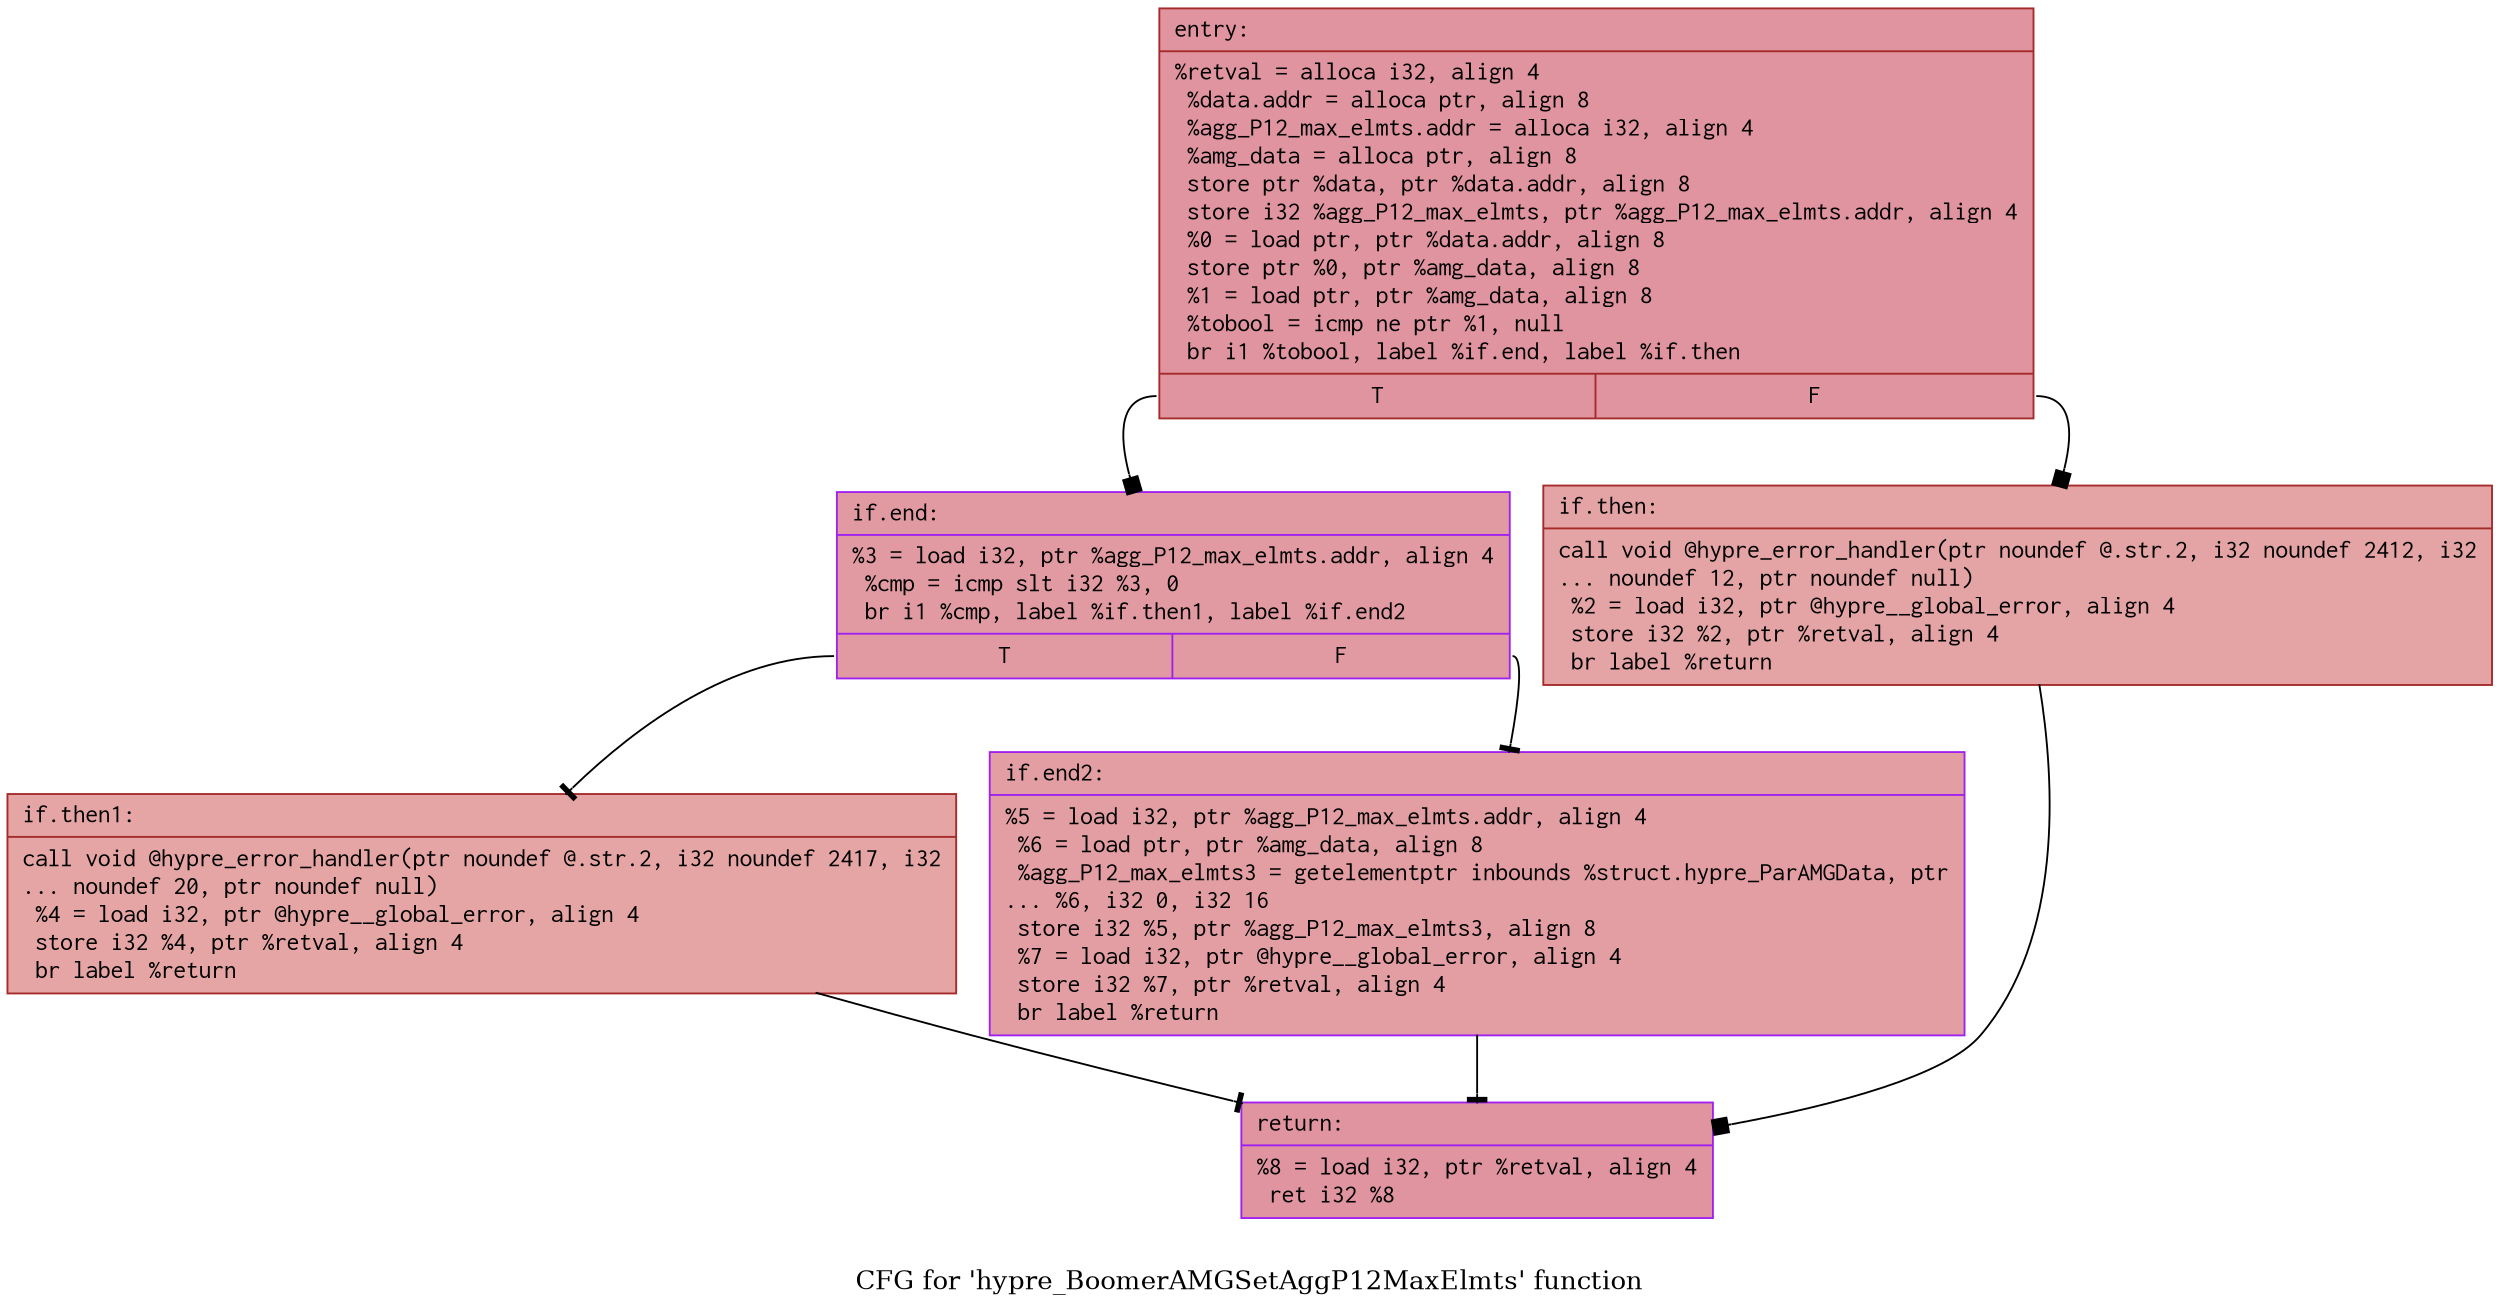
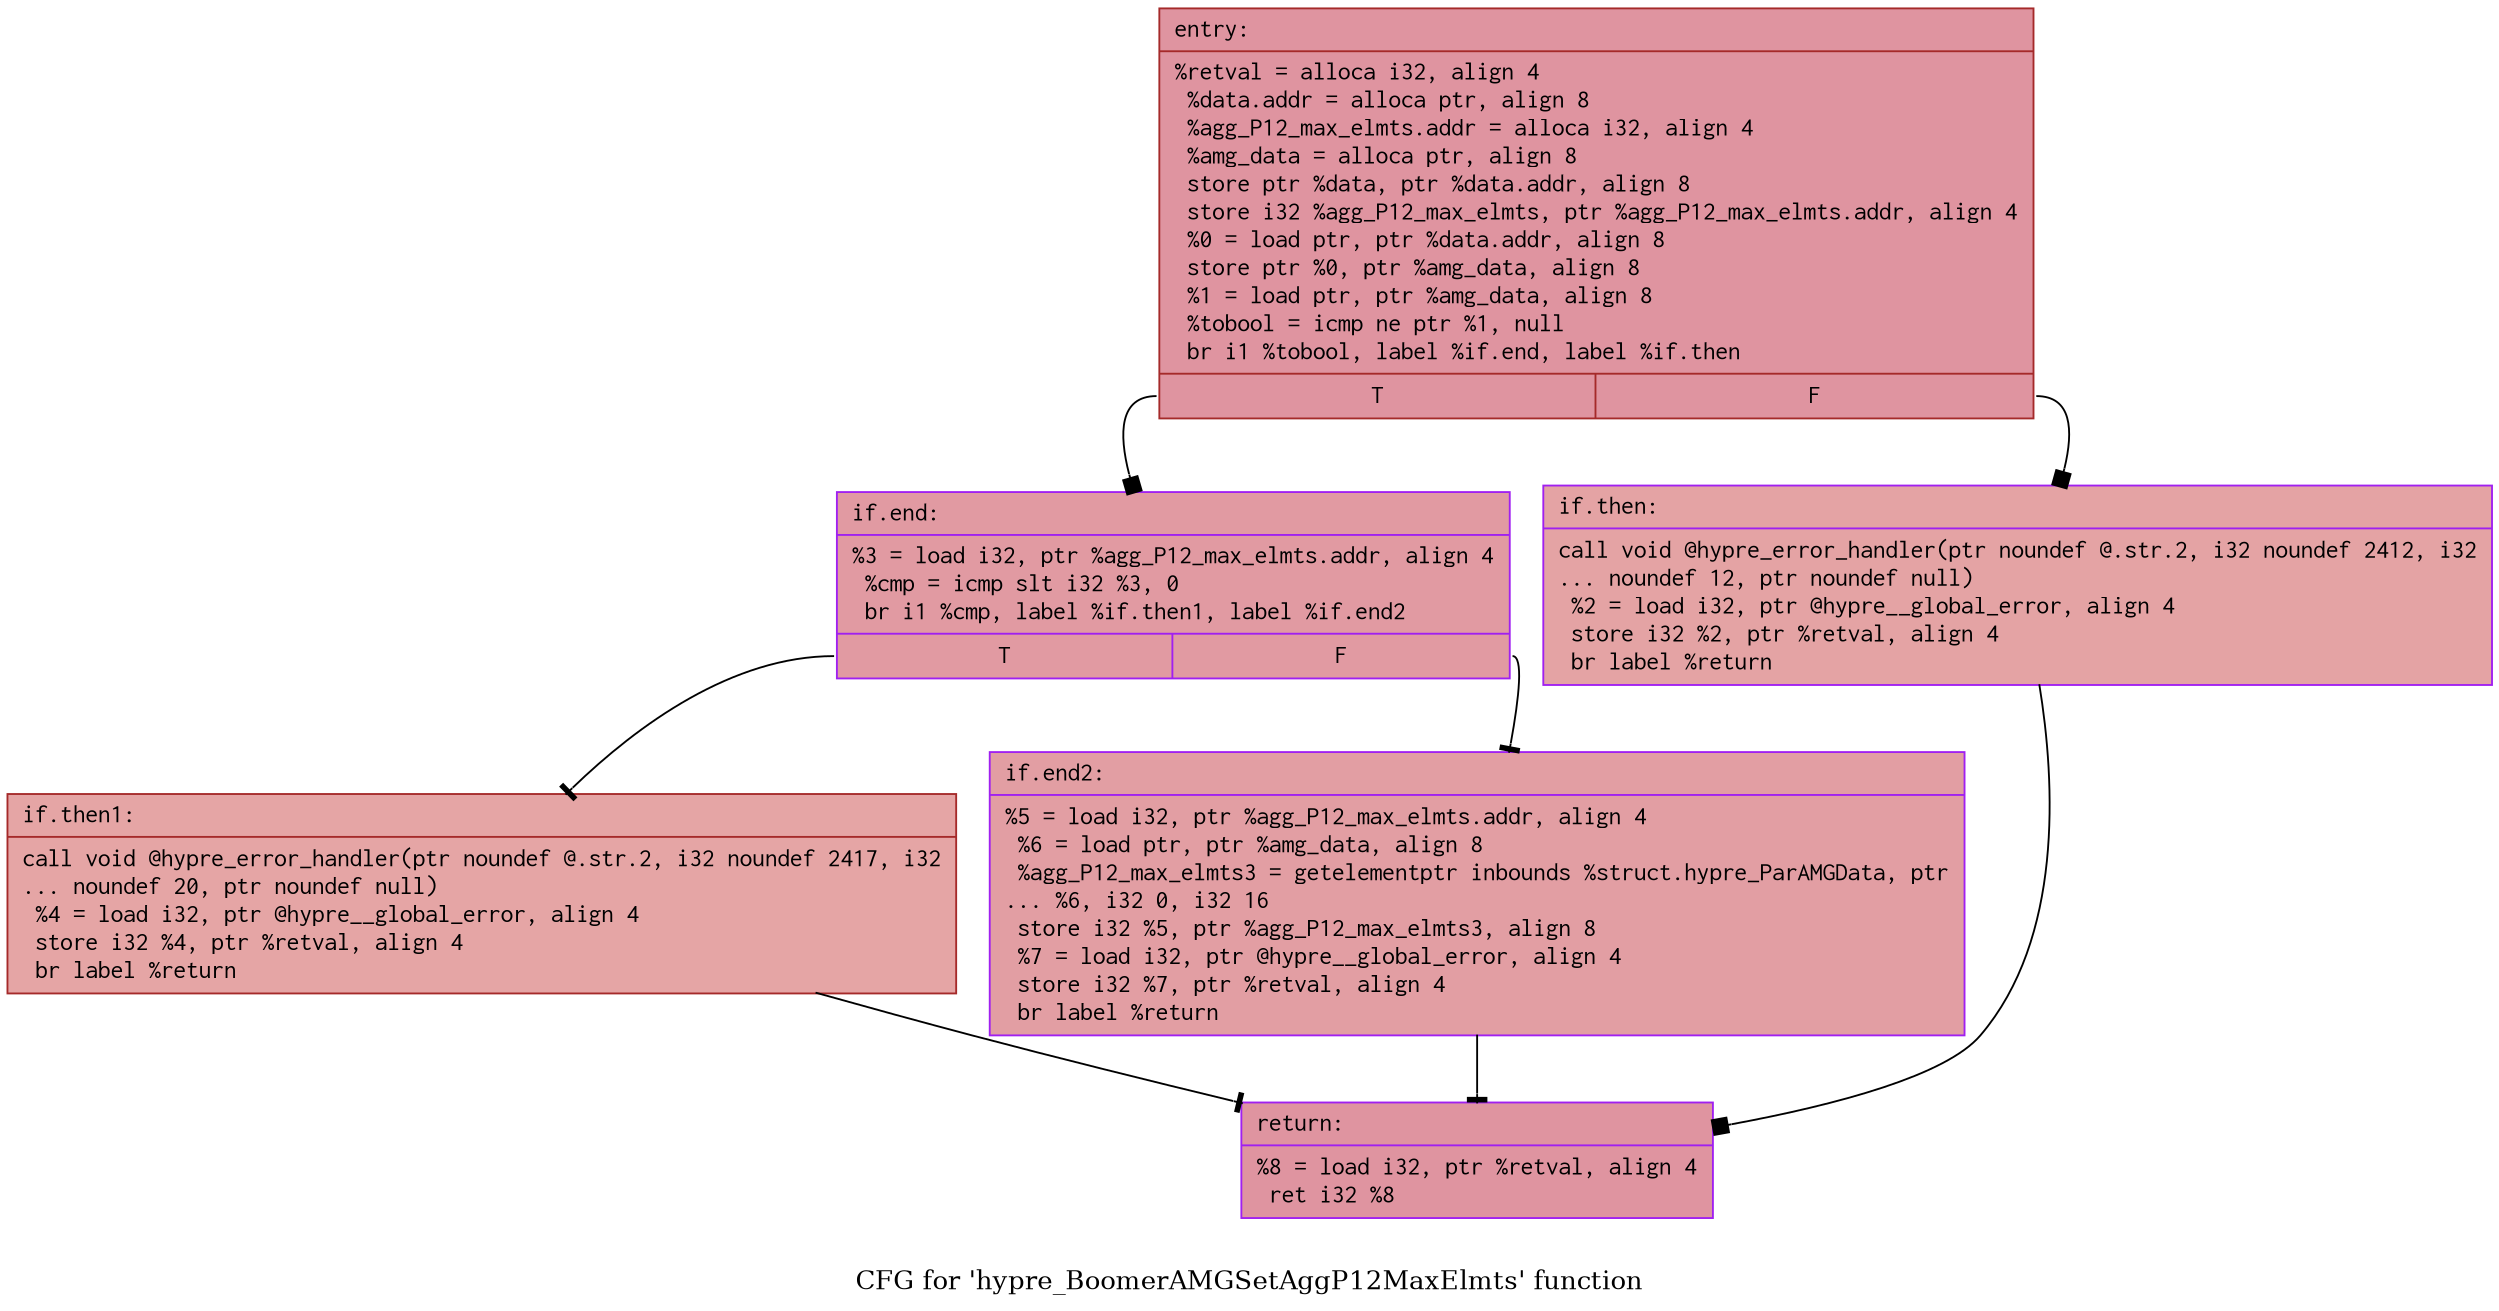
  digraph {
    label="CFG for 'hypre_BoomerAMGSetAggP12MaxElmts' function"
    node [color=purple fillcolor="#b70d2870" fontname=Courier shape=record style=filled]
    edge [arrowhead=tee]
    n1 [color=brown label="{entry:\l|  %retval = alloca i32, align 4\l  %data.addr = alloca ptr, align 8\l  %agg_P12_max_elmts.addr = alloca i32, align 4\l  %amg_data = alloca ptr, align 8\l  store ptr %data, ptr %data.addr, align 8\l  store i32 %agg_P12_max_elmts, ptr %agg_P12_max_elmts.addr, align 4\l  %0 = load ptr, ptr %data.addr, align 8\l  store ptr %0, ptr %amg_data, align 8\l  %1 = load ptr, ptr %amg_data, align 8\l  %tobool = icmp ne ptr %1, null\l  br i1 %tobool, label %if.end, label %if.then\l|{<s0>T|<s1>F}}"]
    n2 [fillcolor="#bb1b2c70" label="{if.end:\l|  %3 = load i32, ptr %agg_P12_max_elmts.addr, align 4\l  %cmp = icmp slt i32 %3, 0\l  br i1 %cmp, label %if.then1, label %if.end2\l|{<s0>T|<s1>F}}"]
-   n3 [color=brown fillcolor="#c32e3170" label="{if.then:\l|  call void @hypre_error_handler(ptr noundef @.str.2, i32 noundef 2412, i32\l... noundef 12, ptr noundef null)\l  %2 = load i32, ptr @hypre__global_error, align 4\l  store i32 %2, ptr %retval, align 4\l  br label %return\l}"]
+   n3 [fillcolor="#c32e3170" label="{if.then:\l|  call void @hypre_error_handler(ptr noundef @.str.2, i32 noundef 2412, i32\l... noundef 12, ptr noundef null)\l  %2 = load i32, ptr @hypre__global_error, align 4\l  store i32 %2, ptr %retval, align 4\l  br label %return\l}"]
    n4 [color=brown fillcolor="#c5333470" label="{if.then1:\l|  call void @hypre_error_handler(ptr noundef @.str.2, i32 noundef 2417, i32\l... noundef 20, ptr noundef null)\l  %4 = load i32, ptr @hypre__global_error, align 4\l  store i32 %4, ptr %retval, align 4\l  br label %return\l}"]
    n5 [fillcolor="#be242e70" label="{if.end2:\l|  %5 = load i32, ptr %agg_P12_max_elmts.addr, align 4\l  %6 = load ptr, ptr %amg_data, align 8\l  %agg_P12_max_elmts3 = getelementptr inbounds %struct.hypre_ParAMGData, ptr\l... %6, i32 0, i32 16\l  store i32 %5, ptr %agg_P12_max_elmts3, align 8\l  %7 = load i32, ptr @hypre__global_error, align 4\l  store i32 %7, ptr %retval, align 4\l  br label %return\l}"]
    n6 [label="{return:\l|  %8 = load i32, ptr %retval, align 4\l  ret i32 %8\l}"]
    n1 -> n2 [tailport=s0 arrowhead=box]
    n1 -> n3 [tailport=s1 arrowhead=box]
    n2 -> n4 [tailport=s0]
    n2 -> n5 [tailport=s1]
    n3 -> n6 [arrowhead=box]
    n4 -> n6
    n5 -> n6
  }
